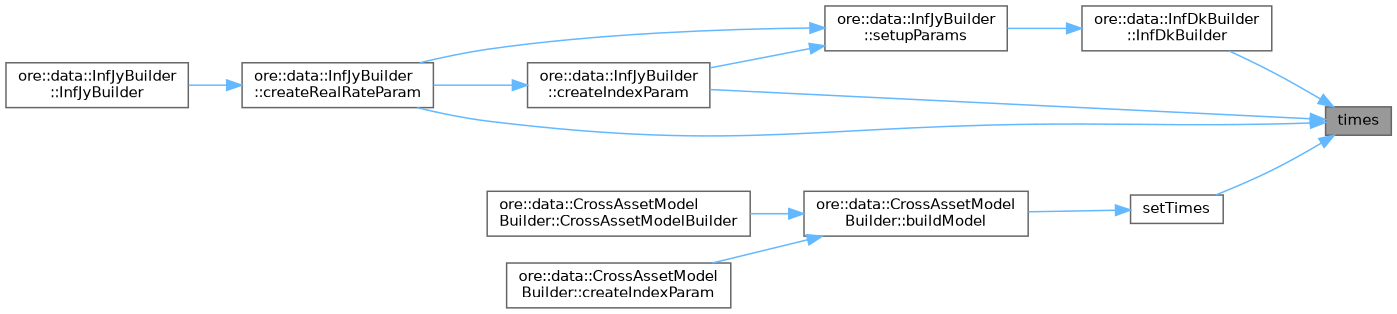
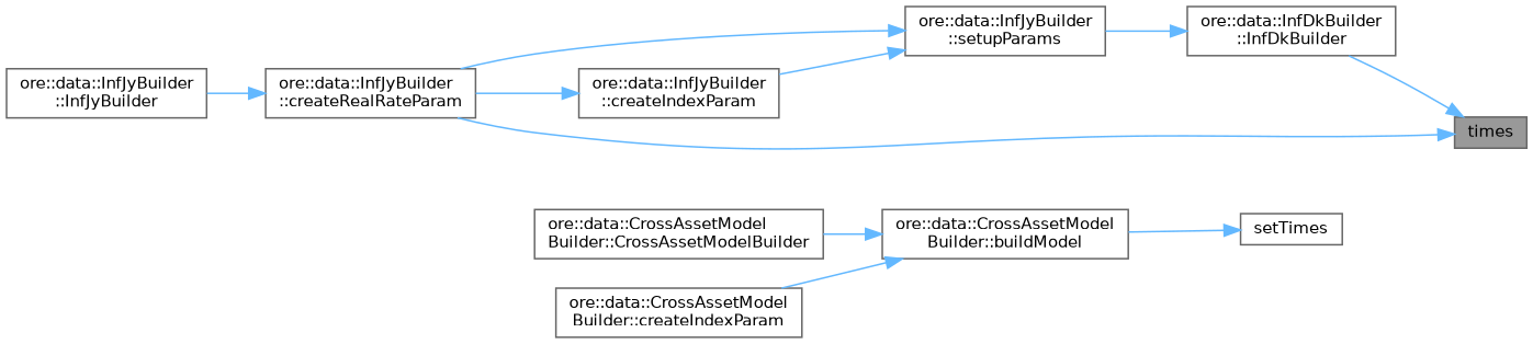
  digraph {
    rankdir=RL
    node [color=grey40 fillcolor=white fontname=Helvetica fontsize=10 shape=box style=filled]
    edge [color=steelblue1 dir=back fontname=Helvetica fontsize=10 labelfontname=Helvetica labelfontsize=10 style=solid]
    n1 [color=gray40 fillcolor=grey60 fontcolor=black height=0.2 label=times width=0.4]
    n2 [height=0.2 label="ore::data::InfDkBuilder\l::InfDkBuilder" width=0.4]
    n3 [height=0.2 label="ore::data::InfJyBuilder\l::createIndexParam" width=0.4]
    n4 [height=0.2 label="ore::data::InfJyBuilder\l::createRealRateParam" width=0.4]
    n5 [height=0.2 label=setTimes width=0.4]
    n6 [height=0.2 label="ore::data::InfJyBuilder\l::setupParams" width=0.4]
    n7 [height=0.2 label="ore::data::InfJyBuilder\l::InfJyBuilder" width=0.4]
    n8 [height=0.2 label="ore::data::CrossAssetModel\lBuilder::buildModel" width=0.4]
    n9 [height=0.2 label="ore::data::CrossAssetModel\lBuilder::CrossAssetModelBuilder" width=0.4]
    n10 [height=0.2 label="ore::data::CrossAssetModel\lBuilder::createIndexParam" width=0.4]
    n1 -> n2
-   n1 -> n3
    n1 -> n4
-   n1 -> n5
    n2 -> n6
    n3 -> n4
    n4 -> n7
    n5 -> n8
    n6 -> n3
    n6 -> n4
    n8 -> n9
    n8 -> n10
  }
